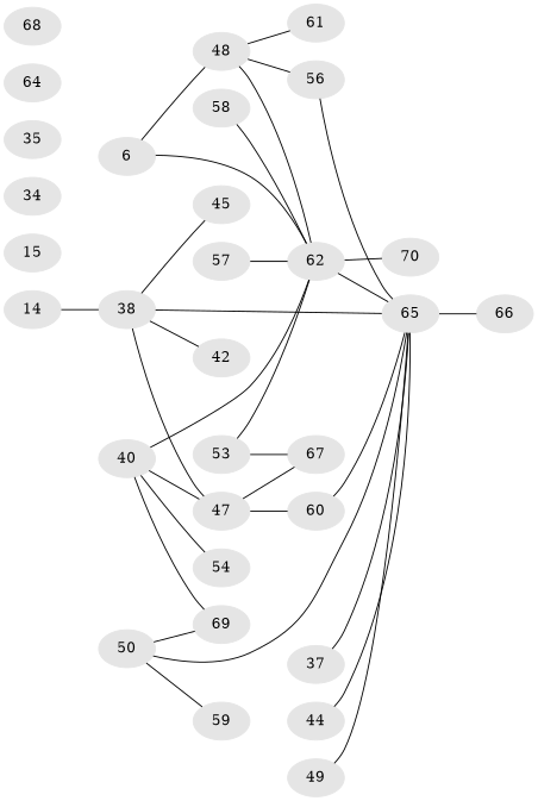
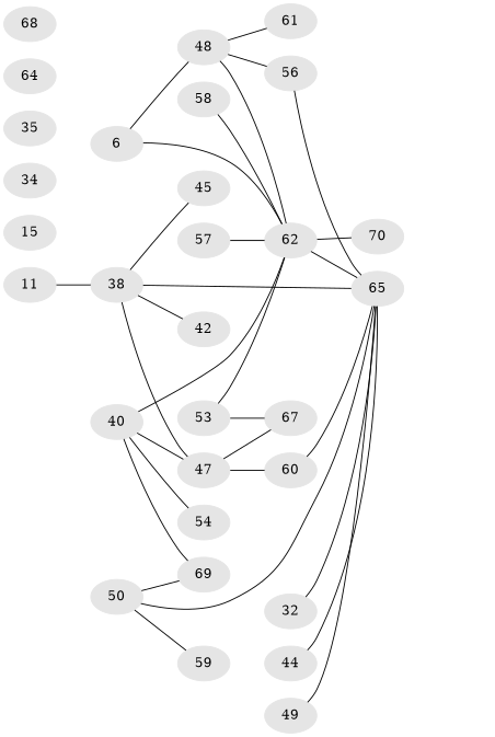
  graph {
    rankdir=LR
    node [color=gray90 style=filled]
    48 [super="+18+10+30"]
    62 [super="+12+33"]
    61 [super="+19+39+31"]
    56
    6
    65 [super="+5+21+52+63+55"]
    70
-   66
    38 [super="+36"]
    42 [super="+9"]
    45 [super="+43"]
    47 [super="+27+22+4"]
-   11 [label=14]
+   11
    15
    34
    35
-   37
+   37 [label=32]
    60 [super="+32"]
    67 [super="+1"]
    40
    54 [super="+29"]
    69 [super="+20"]
    44
    49
    59 [super="+28"]
    50
    53
    57
    58
    64
    68 [super="+23"]
    48 -- 62
    48 -- 61
    48 -- 56 [weight=3]
    62 -- 65 [weight=2]
    62 -- 70
    56 -- 65 [weight=2]
    6 -- 48
    6 -- 62 [weight=2]
-   65 -- 66
    38 -- 65 [weight=2]
    38 -- 42
    38 -- 45
    38 -- 47
    47 -- 60
    47 -- 67
    11 -- 38
    37 -- 65
    60 -- 65
    40 -- 62 [weight=3]
    40 -- 47
    40 -- 54
    40 -- 69
    44 -- 65
    49 -- 65
    50 -- 65
    50 -- 69 [weight=2]
    50 -- 59
    53 -- 62
    53 -- 67
    57 -- 62
    58 -- 62
  }
